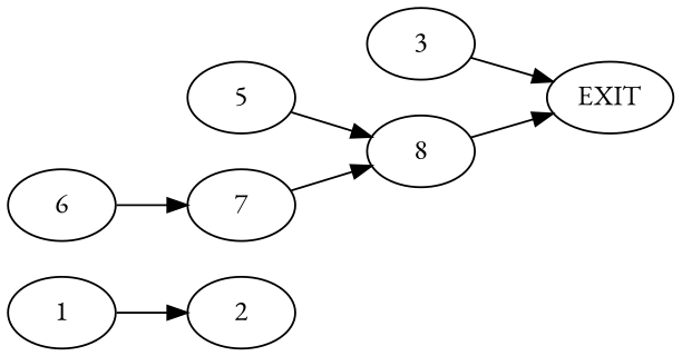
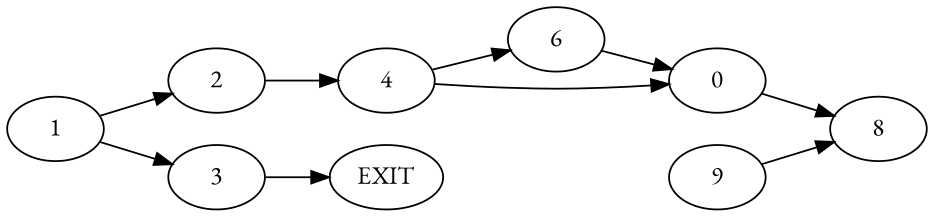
  digraph {
    fontname="EB Garamond"
    rankdir=LR
    node [fontname="EB Garamond"]
    edge [fontname="EB Garamond"]
    1
    2
    3
-   9 [label=5]
+   9
    8
    n6 [label=EXIT]
+   4
    6
-   7
+   7 [label=0]
    1 -> 2
+   1 -> 3
+   2 -> 4
    3 -> n6
    9 -> 8
-   8 -> n6
+   4 -> 6
+   4 -> 7
    6 -> 7
    7 -> 8
  }
